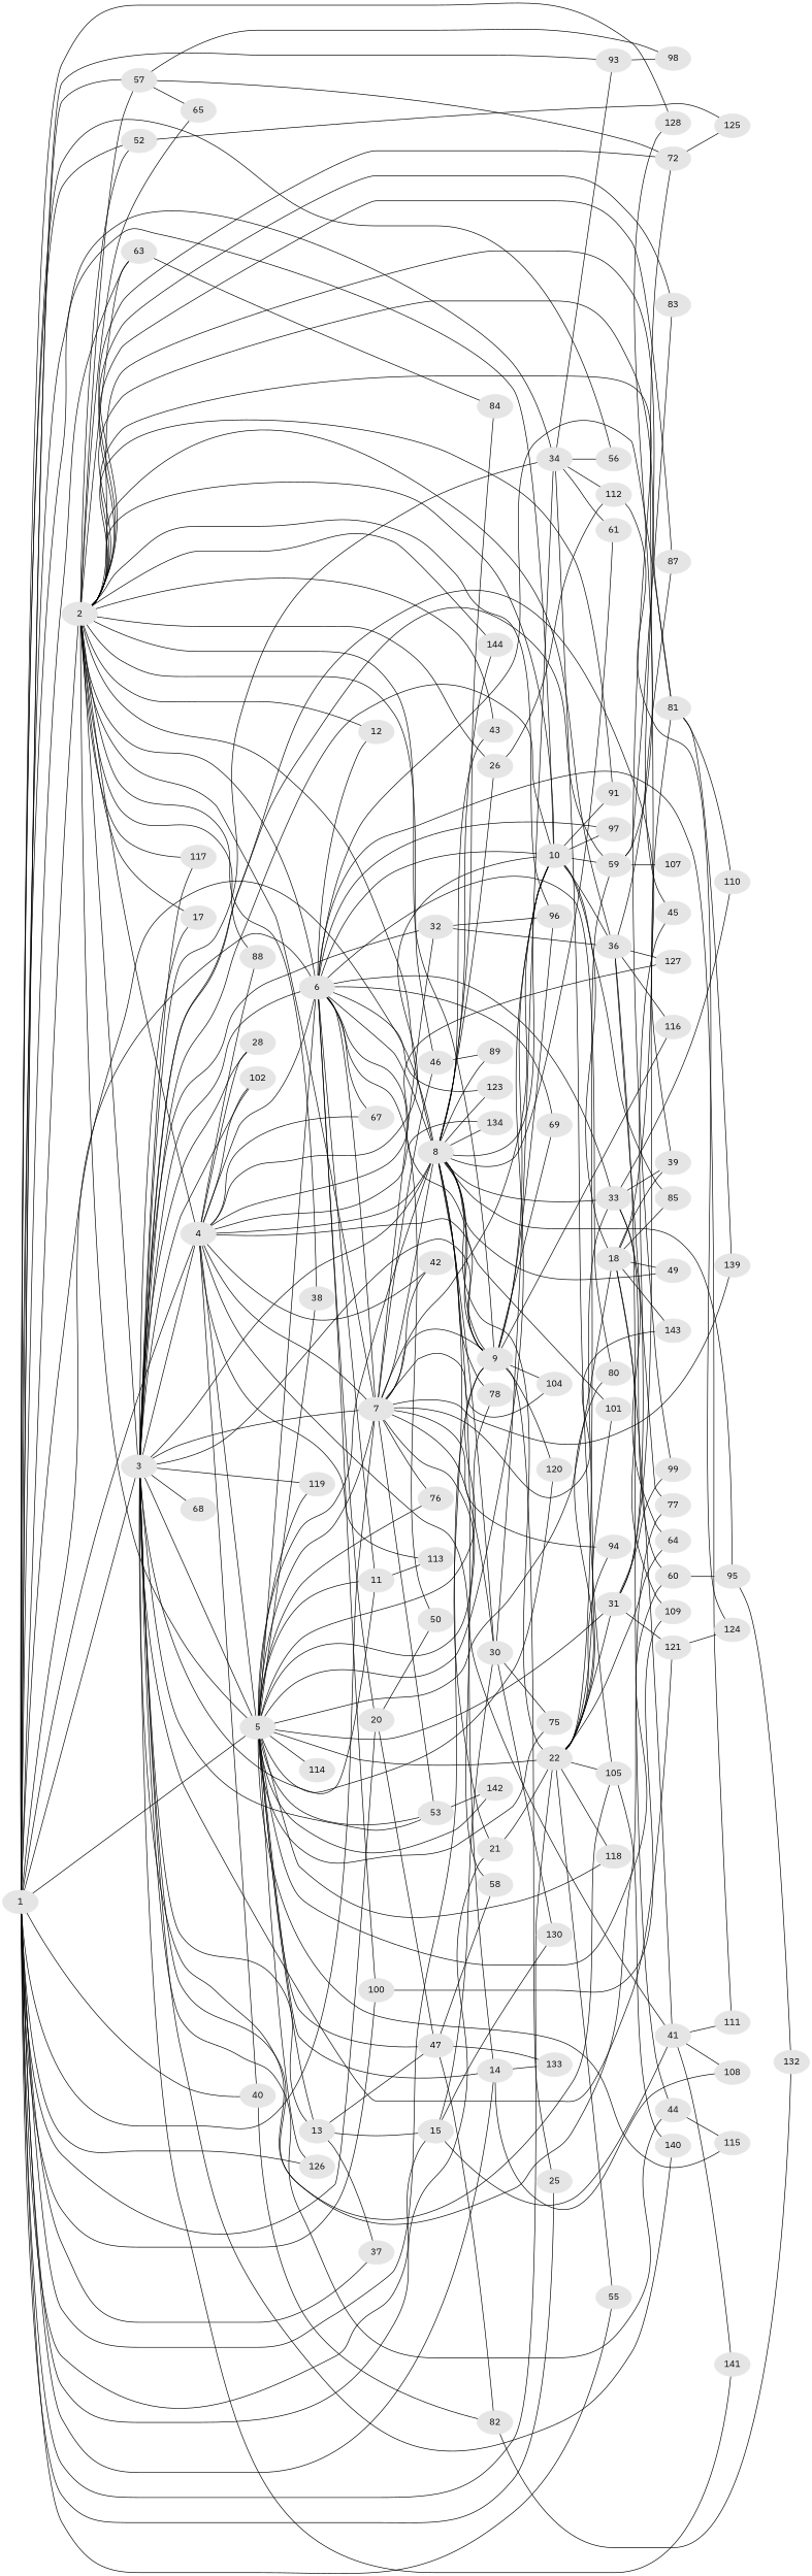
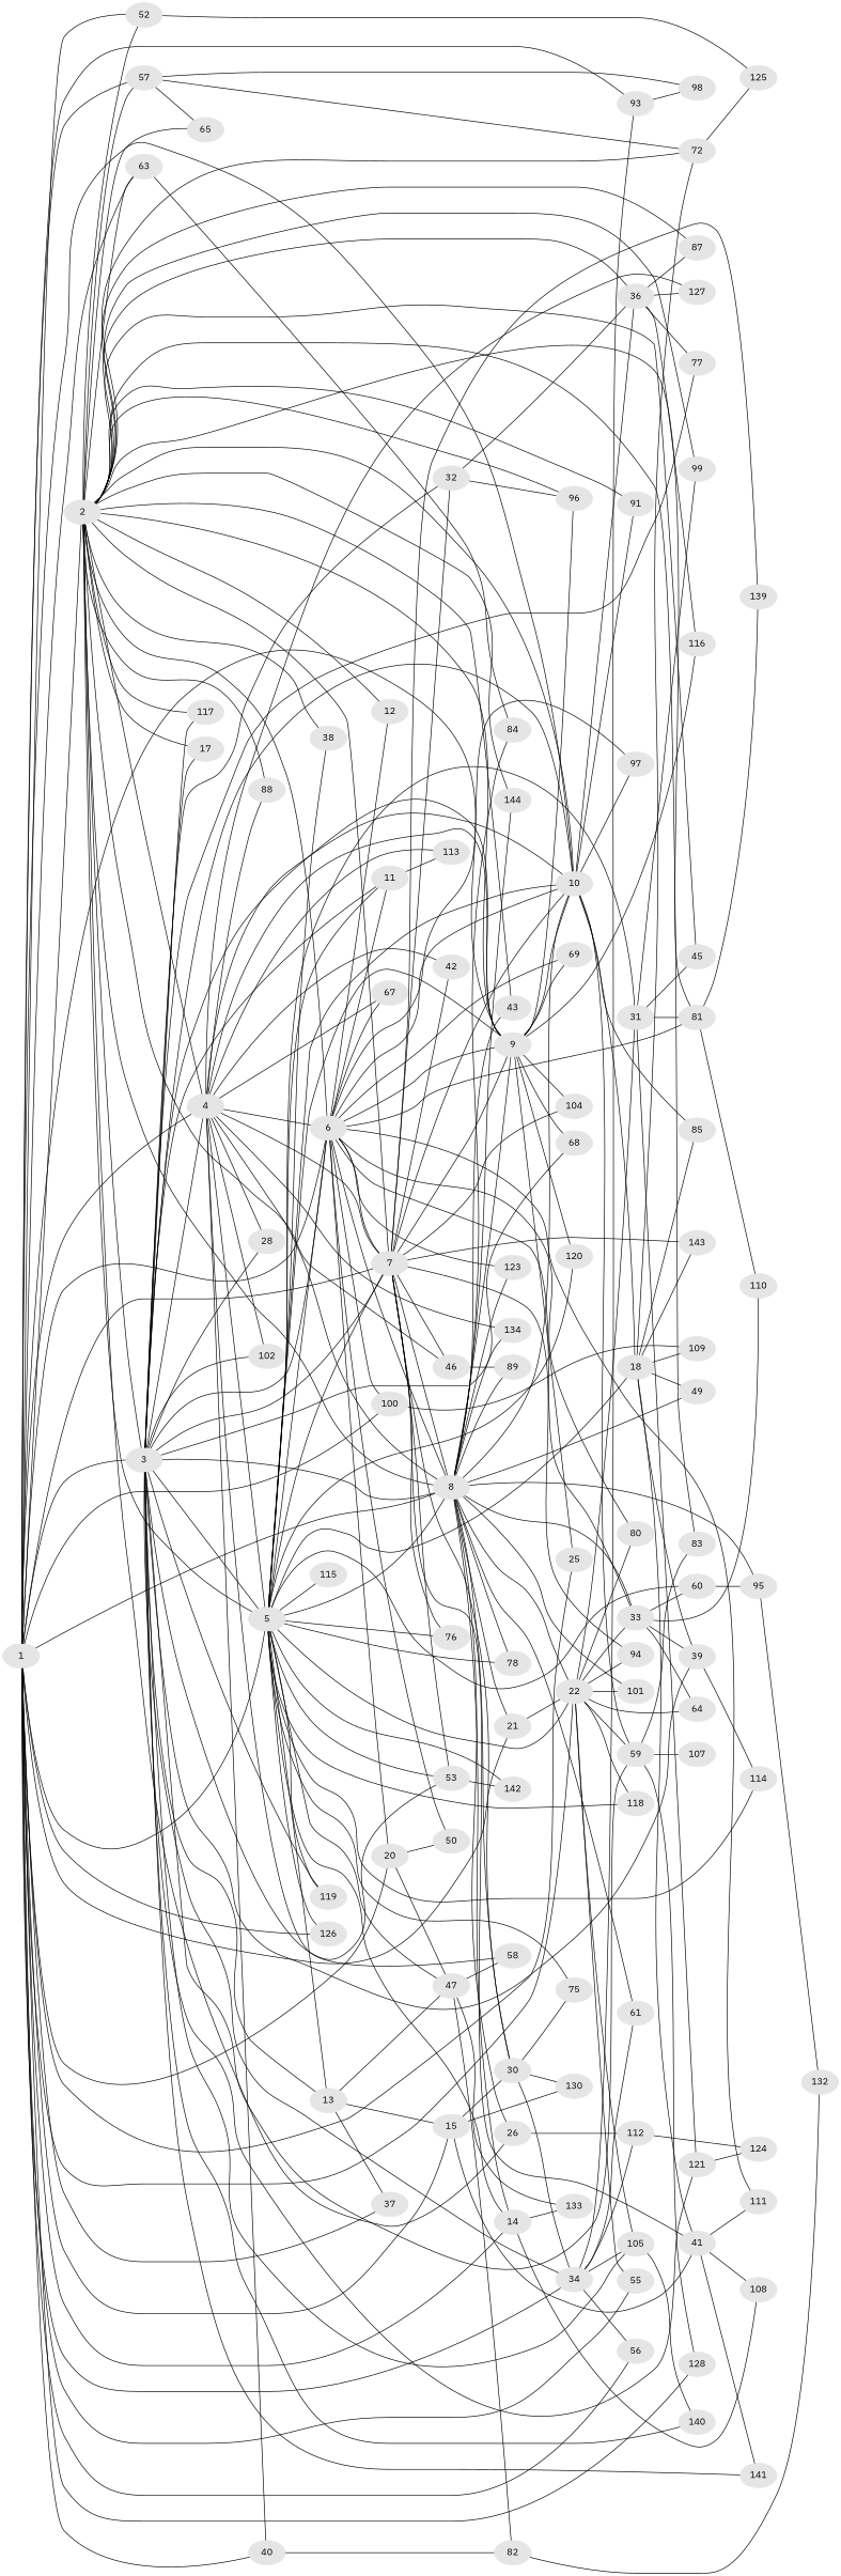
  graph {
    fontname="IBM Plex Sans"
    rankdir=LR
    node [color=gray90 fontname="IBM Plex Sans" style=filled]
    edge [fontname="IBM Plex Sans"]
    1 [super="+23"]
    2 [super="+54"]
    3 [super="+90"]
    4 [super="+73"]
    5 [super="+131"]
    6 [super="+17"]
    7 [super="+19"]
    8 [super="+24"]
    9 [super="+129"]
    10 [super="+135"]
    14 [super="+27"]
    15
    20
    21
    22 [super="+29"]
    25
    34 [super="+79"]
    37
    40
    52
    55
    56
    57
    63
    93
    100
    126
    128
    12
    n30 [label=17]
    26
    36 [super="+122"]
    38
    43
    45
    46
    65
    72 [super="+136"]
    81 [super="+103"]
    83
    87
    88
    91
    96
    99
    117
    144
    11 [super="+35"]
    13
    28
    32 [super="+106"]
    39
-   44
    53 [super="+74"]
    59 [super="+86"]
    68
    77
    102
    105 [super="+138"]
    119
    121
    140
    141
    42
    58
    67
    113
    127
    134
    18 [super="+71"]
    31
    47 [super="+48"]
    60
    75
    76
    78
    114
    115
    118
    120
    142
    33 [super="+62"]
    50
    69
    80
    97
    111
    123
    30 [super="+51"]
    41 [super="+137"]
    94
    104
    139
    143
    49
    61
    84
    89
    95
    101
    116
    85
    108
    133
    130
    64
    112
    82
    125
    98
    109
    110
    107
    124
    132
    1 -- 2
    1 -- 3 [weight=3]
    1 -- 4
    1 -- 5
    1 -- 6
    1 -- 7 [weight=2]
    1 -- 8
    1 -- 9
    1 -- 10
    1 -- 14
    1 -- 15
    1 -- 20
    1 -- 21
    1 -- 22
    1 -- 25
    1 -- 34
    1 -- 37
    1 -- 40
    1 -- 52
    1 -- 55
    1 -- 56
    1 -- 57
    1 -- 63
    1 -- 93
    1 -- 100
    1 -- 126
    1 -- 128
    2 -- 3
    2 -- 4 [weight=2]
    2 -- 5
    2 -- 6
    2 -- 7
    2 -- 8 [weight=2]
    2 -- 9
    2 -- 10
    2 -- 52
    2 -- 57
    2 -- 63
    2 -- 12
    2 -- n30
    2 -- 26
    2 -- 36 [weight=2]
    2 -- 38
    2 -- 43
    2 -- 45
    2 -- 46
    2 -- 65
    2 -- 72
    2 -- 81
    2 -- 83
    2 -- 87
    2 -- 88
    2 -- 91
    2 -- 96
    2 -- 99
    2 -- 117
    2 -- 144
    3 -- 4
    3 -- 5
    3 -- 6
    3 -- 7
    3 -- 8
    3 -- 9
    3 -- 10
    3 -- 34
    3 -- n30
    3 -- 117
    3 -- 11
    3 -- 13
    3 -- 28
    3 -- 32
    3 -- 39
-   3 -- 44
    3 -- 53
    3 -- 59
    3 -- 68
    3 -- 77
    3 -- 102
    3 -- 105
    3 -- 119
    3 -- 121
    3 -- 140
    3 -- 141
    4 -- 5
    4 -- 6
    4 -- 7
    4 -- 8
    4 -- 9 [weight=2]
    4 -- 10
    4 -- 40
    4 -- 88
    4 -- 28
    4 -- 102
    4 -- 42
    4 -- 58
    4 -- 67
    4 -- 113
    4 -- 127
    4 -- 134
    5 -- 6
    5 -- 7
    5 -- 8
    5 -- 9
    5 -- 10 [weight=2]
    5 -- 14
    5 -- 22
    5 -- 126
    5 -- 38
    5 -- 11
    5 -- 13
    5 -- 53
    5 -- 119
    5 -- 18
    5 -- 31
    5 -- 47
    5 -- 60
    5 -- 75
    5 -- 76
    5 -- 78
    5 -- 114
    5 -- 115
    5 -- 118
    5 -- 120
    5 -- 142
    6 -- 7
    6 -- 8
    6 -- 9
    6 -- 10
    6 -- 20
    6 -- 100
    6 -- 12
    6 -- 81
    6 -- 11
    6 -- 67
    6 -- 33
    6 -- 50
    6 -- 69
    6 -- 80
    6 -- 97
    6 -- 111
    6 -- 123
    7 -- 8
    7 -- 9
    7 -- 10
    7 -- 46
    7 -- 32
    7 -- 53
    7 -- 42
    7 -- 76
    7 -- 30
    7 -- 41
    7 -- 94
    7 -- 104
    7 -- 139
    7 -- 143
    8 -- 9
    8 -- 10
    8 -- 14
    8 -- 21
    8 -- 22
    8 -- 26
    8 -- 43
    8 -- 144
    8 -- 134
    8 -- 78
    8 -- 33
    8 -- 123
    8 -- 30
    8 -- 49
    8 -- 61
    8 -- 84
    8 -- 89
    8 -- 95
    8 -- 101
    9 -- 10
    9 -- 25
    9 -- 96
+   9 -- 68
    9 -- 120
    9 -- 69
    9 -- 104
    9 -- 116
    10 -- 36
    10 -- 91
    10 -- 59
    10 -- 18
    10 -- 97
    10 -- 85
    14 -- 108
    14 -- 133
    15 -- 30
    15 -- 41
    15 -- 130
    20 -- 47
    20 -- 50
    21 -- 22
    22 -- 55
    22 -- 59
    22 -- 105
    22 -- 31
    22 -- 118
    22 -- 33
    22 -- 80
    22 -- 94
    22 -- 101
    22 -- 64
    34 -- 56
    34 -- 93
    34 -- 105
    34 -- 61
    34 -- 112
    40 -- 82
    52 -- 125
    57 -- 65
    57 -- 72
    57 -- 98
    63 -- 84
    93 -- 98
    100 -- 109
    26 -- 112
    36 -- 87
-   36 -- 44
    36 -- 77
    36 -- 127
    36 -- 116
    46 -- 89
    72 -- 125
    81 -- 139
    81 -- 110
    11 -- 113
    13 -- 15
    13 -- 37
    13 -- 47
    32 -- 36
    32 -- 96
-   44 -- 115
+   39 -- 114
    53 -- 142
    59 -- 128
    59 -- 83
    59 -- 107
    105 -- 140
    121 -- 124
    18 -- 72
    18 -- 39
    18 -- 41
    18 -- 143
    18 -- 49
    18 -- 85
    18 -- 109
    31 -- 45
    31 -- 81
    31 -- 99
    31 -- 121
    47 -- 58
    47 -- 133
    47 -- 82
    60 -- 95
    33 -- 39
    33 -- 60
    33 -- 64
    33 -- 110
    30 -- 34
    30 -- 75
    30 -- 130
    41 -- 141
    41 -- 111
    41 -- 108
    95 -- 132
    112 -- 124
    82 -- 132
  }
